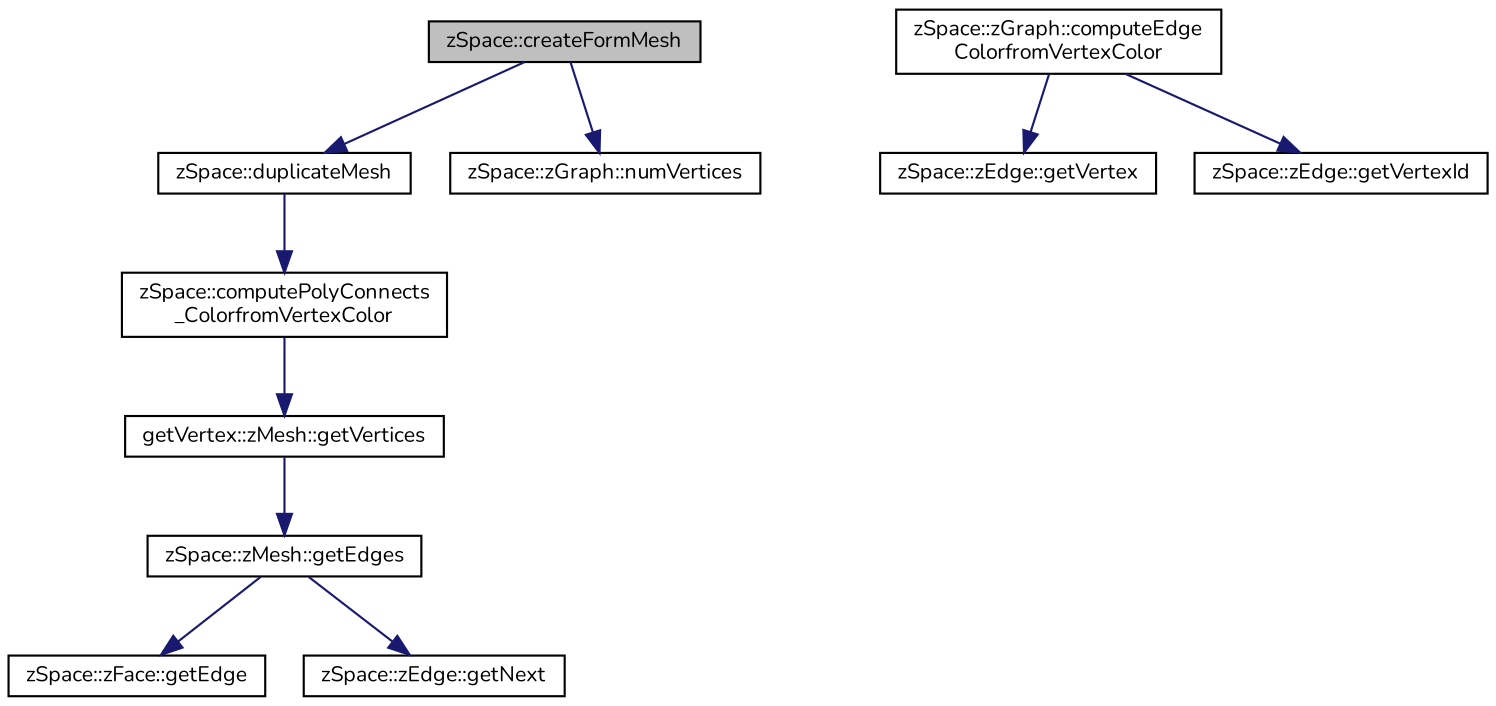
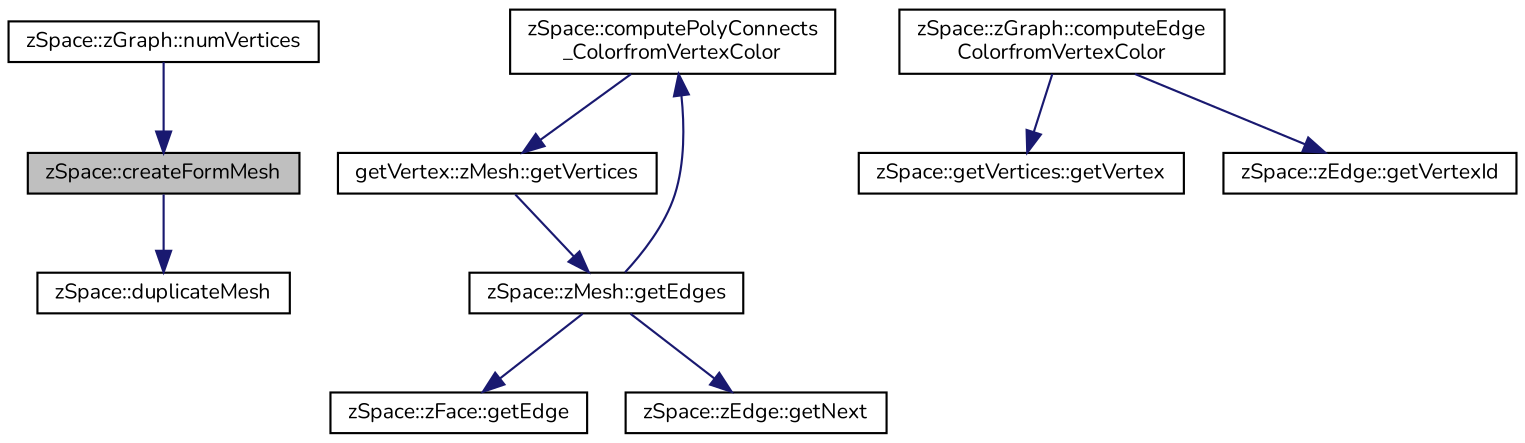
  digraph {
    fontname=Nunito
    rankdir=TB
    node [color=black fillcolor=white fontname=Nunito fontsize=10 shape=record style=filled]
    edge [color=midnightblue fontname=Nunito fontsize=10 labelfontname=Helvetica labelfontsize=10 style=solid]
    n1 [fillcolor=grey75 fontcolor=black height=0.2 label="zSpace::createFormMesh" width=0.4]
    n2 [height=0.2 label="zSpace::duplicateMesh" width=0.4]
    n3 [height=0.2 label="zSpace::zGraph::numVertices" width=0.4]
    n4 [height=0.2 label="zSpace::computePolyConnects\l_ColorfromVertexColor" width=0.4]
    n5 [height=0.2 label="zSpace::zGraph::computeEdge\lColorfromVertexColor" width=0.4]
-   n6 [height=0.2 label="zSpace::zEdge::getVertex" width=0.4]
+   n6 [height=0.2 label="zSpace::getVertices::getVertex" width=0.4]
    n7 [height=0.2 label="zSpace::zEdge::getVertexId" width=0.4]
    n8 [height=0.2 label="getVertex::zMesh::getVertices" width=0.4]
    n9 [height=0.2 label="zSpace::zMesh::getEdges" width=0.4]
    n10 [height=0.2 label="zSpace::zFace::getEdge" width=0.4]
    n11 [height=0.2 label="zSpace::zEdge::getNext" width=0.4]
    n1 -> n2
-   n1 -> n3
-   n2 -> n4
+   n3 -> n1
+   n9 -> n4
    n4 -> n8
    n5 -> n6
    n5 -> n7
    n8 -> n9
    n9 -> n10
    n9 -> n11
  }
